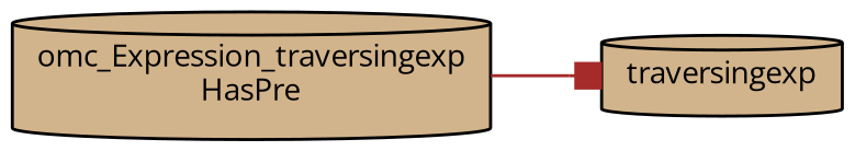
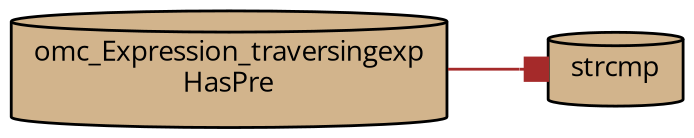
  digraph {
    rankdir=LR
    fontname="Open Sans"
    node [color=black fillcolor=tan fontname="Open Sans" fontsize=10 shape=cylinder style=filled]
    n1 [fontcolor=black height=0.2 label="omc_Expression_traversingexp\lHasPre" width=0.4]
-   n2 [height=0.2 label=traversingexp width=0.4]
+   n2 [height=0.2 label=strcmp width=0.4]
    n1 -> n2 [color=brown fontname="Open Sans" fontsize=10 labelfontname=Helvetica labelfontsize=10 style=solid arrowhead=box]
  }
